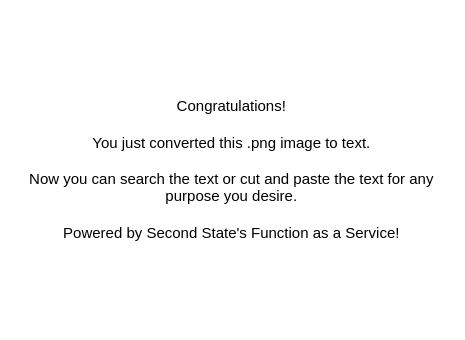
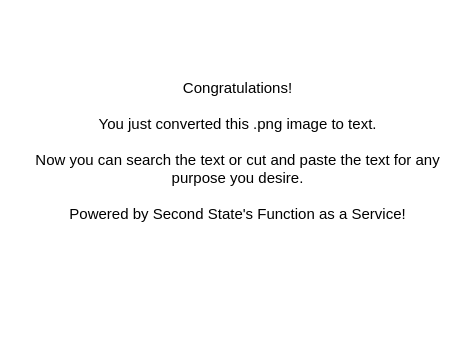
  <mxCell id="0" />
  <mxCell id="1" parent="0" />
- <mxCell id="2" value="Congratulations!&lt;br&gt;&lt;br&gt;You just converted this .png image to text.&lt;br&gt;&lt;br&gt;Now you can search the text or cut and paste the text for any purpose you desire.&lt;br&gt;&lt;br&gt;Powered by Second State's Function as a Service!" style="text;html=1;strokeColor=none;fillColor=none;align=center;verticalAlign=middle;whiteSpace=wrap;rounded=0;" vertex="1" parent="1"><mxGeometry x="20" y="20" width="330" height="230" as="geometry" /></mxCell>
+ <mxCell id="2" value="Congratulations!&lt;br&gt;&lt;br&gt;You just converted this .png image to text.&lt;br&gt;&lt;br&gt;Now you can search the text or cut and paste the text for any purpose you desire.&lt;br&gt;&lt;br&gt;Powered by Second State's Function as a Service!" style="text;html=1;strokeColor=none;fillColor=none;align=center;verticalAlign=middle;whiteSpace=wrap;rounded=0;" vertex="1" parent="1"><mxGeometry x="25" y="5" width="330" height="230" as="geometry" /></mxCell>
